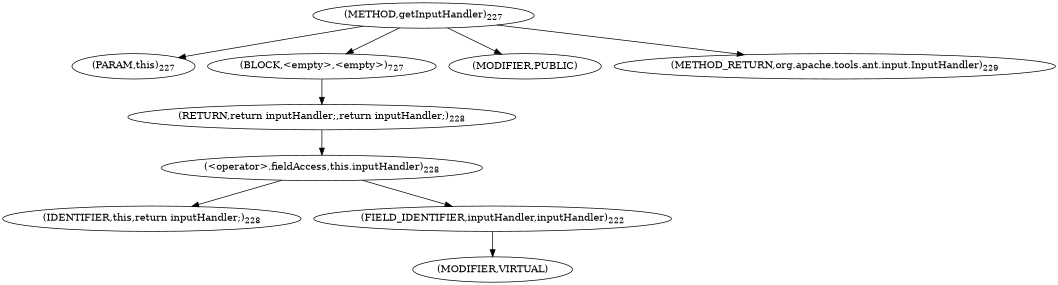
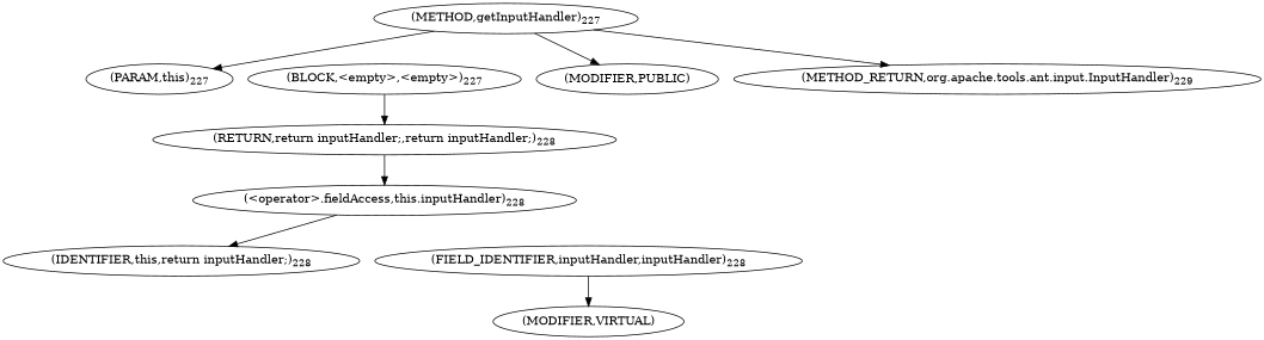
  digraph {
    n1 [label=<(METHOD,getInputHandler)<SUB>227</SUB>>]
    n2 [label=<(PARAM,this)<SUB>227</SUB>>]
-   n3 [label=<(BLOCK,&lt;empty&gt;,&lt;empty&gt;)<SUB>727</SUB>>]
+   n3 [label=<(BLOCK,&lt;empty&gt;,&lt;empty&gt;)<SUB>227</SUB>>]
    n4 [label=<(MODIFIER,PUBLIC)>]
    n5 [label=<(METHOD_RETURN,org.apache.tools.ant.input.InputHandler)<SUB>229</SUB>>]
    n6 [label=<(RETURN,return inputHandler;,return inputHandler;)<SUB>228</SUB>>]
    n7 [label=<(MODIFIER,VIRTUAL)>]
    n8 [label=<(&lt;operator&gt;.fieldAccess,this.inputHandler)<SUB>228</SUB>>]
    n9 [label=<(IDENTIFIER,this,return inputHandler;)<SUB>228</SUB>>]
-   n10 [label=<(FIELD_IDENTIFIER,inputHandler,inputHandler)<SUB>222</SUB>>]
+   n10 [label=<(FIELD_IDENTIFIER,inputHandler,inputHandler)<SUB>228</SUB>>]
    n1 -> n2
-   n1 -> n3
    n1 -> n4
    n1 -> n5
    n3 -> n6
    n6 -> n8
    n8 -> n9
-   n8 -> n10
    n10 -> n7
  }
